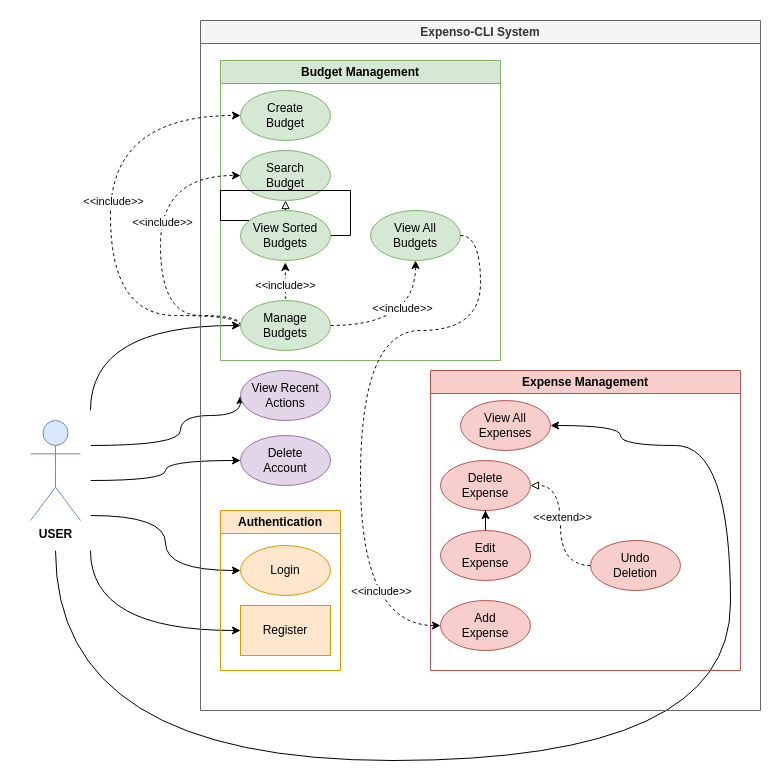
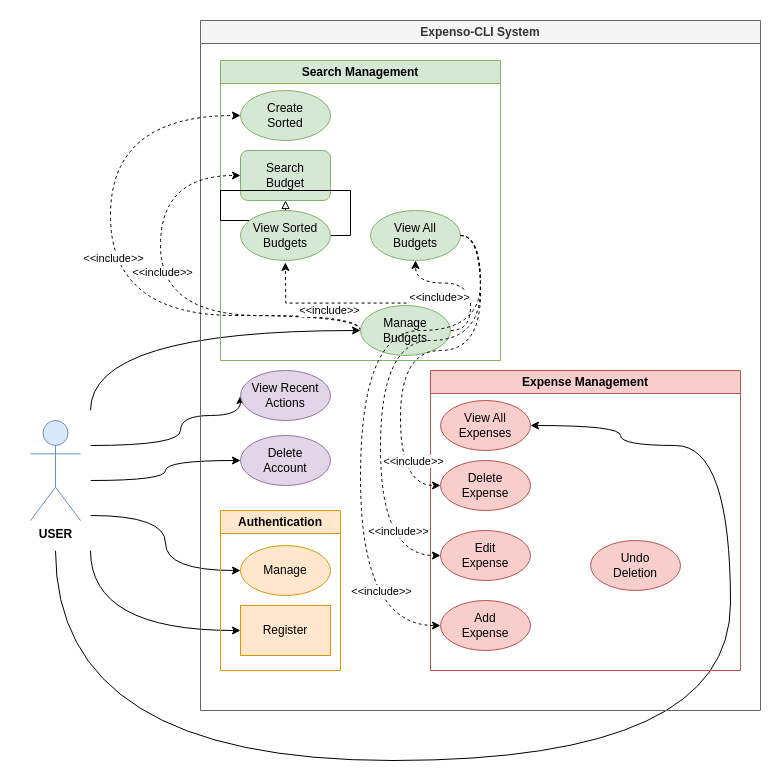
  <mxCell id="0" />
  <mxCell id="1" parent="0" />
  <mxCell id="2" style="edgeStyle=orthogonalEdgeStyle;rounded=0;orthogonalLoop=1;jettySize=auto;html=1;exitX=1;exitY=0;exitDx=0;exitDy=0;entryX=0;entryY=0.5;entryDx=0;entryDy=0;curved=1;" edge="1" parent="1" source="8" target="24"><mxGeometry relative="1" as="geometry" /></mxCell>
  <mxCell id="3" style="edgeStyle=orthogonalEdgeStyle;rounded=0;orthogonalLoop=1;jettySize=auto;html=1;exitX=1;exitY=0.25;exitDx=0;exitDy=0;entryX=0;entryY=0.5;entryDx=0;entryDy=0;curved=1;" edge="1" parent="1" source="8" target="26"><mxGeometry relative="1" as="geometry"><Array as="points"><mxPoint x="180" y="445" /><mxPoint x="180" y="415" /></Array></mxGeometry></mxCell>
  <mxCell id="4" style="edgeStyle=orthogonalEdgeStyle;rounded=0;orthogonalLoop=1;jettySize=auto;html=1;exitX=1;exitY=0.5;exitDx=0;exitDy=0;entryX=0;entryY=0.5;entryDx=0;entryDy=0;curved=1;" edge="1" parent="1" source="8" target="27"><mxGeometry relative="1" as="geometry" /></mxCell>
  <mxCell id="5" style="edgeStyle=orthogonalEdgeStyle;rounded=0;orthogonalLoop=1;jettySize=auto;html=1;exitX=1;exitY=0.75;exitDx=0;exitDy=0;entryX=0;entryY=0.5;entryDx=0;entryDy=0;curved=1;" edge="1" parent="1" source="8" target="29"><mxGeometry relative="1" as="geometry" /></mxCell>
  <mxCell id="6" style="edgeStyle=orthogonalEdgeStyle;rounded=0;orthogonalLoop=1;jettySize=auto;html=1;exitX=1;exitY=1;exitDx=0;exitDy=0;entryX=0;entryY=0.5;entryDx=0;entryDy=0;curved=1;" edge="1" parent="1" source="8" target="30"><mxGeometry relative="1" as="geometry" /></mxCell>
  <mxCell id="7" style="edgeStyle=orthogonalEdgeStyle;rounded=0;orthogonalLoop=1;jettySize=auto;html=1;exitX=0.5;exitY=1;exitDx=0;exitDy=0;curved=1;entryX=1;entryY=0.5;entryDx=0;entryDy=0;" edge="1" parent="1" source="8" target="32"><mxGeometry relative="1" as="geometry"><mxPoint x="560" y="450" as="targetPoint" /><Array as="points"><mxPoint x="55" y="760" /><mxPoint x="730" y="760" /><mxPoint x="730" y="445" /><mxPoint x="620" y="445" /><mxPoint x="620" y="425" /></Array></mxGeometry></mxCell>
  <mxCell id="8" value="" style="rounded=0;whiteSpace=wrap;html=1;strokeColor=none;" vertex="1" parent="1"><mxGeometry x="20" y="410" width="70" height="140" as="geometry" /></mxCell>
  <mxCell id="9" value="&lt;b&gt;USER&lt;/b&gt;" style="shape=umlActor;verticalLabelPosition=bottom;verticalAlign=top;html=1;fillColor=#dae8fc;strokeColor=#6c8ebf;" vertex="1" parent="1"><mxGeometry x="30" y="420" width="50" height="100" as="geometry" /></mxCell>
  <mxCell id="10" value="Expenso-CLI System" style="swimlane;whiteSpace=wrap;html=1;fillColor=#f5f5f5;fontColor=#333333;strokeColor=#666666;" vertex="1" parent="1"><mxGeometry x="200" y="20" width="560" height="690" as="geometry" /></mxCell>
- <mxCell id="11" value="Budget Management" style="swimlane;whiteSpace=wrap;html=1;startSize=23;fillColor=#d5e8d4;strokeColor=#82b366;" vertex="1" parent="10"><mxGeometry x="20" y="40" width="280" height="300" as="geometry" /></mxCell>
- <mxCell id="12" value="&lt;div&gt;Create&lt;/div&gt;&lt;div&gt;Budget&lt;/div&gt;" style="ellipse;whiteSpace=wrap;html=1;fillColor=#d5e8d4;strokeColor=#82b366;" vertex="1" parent="11"><mxGeometry x="20" y="30" width="90" height="50" as="geometry" /></mxCell>
- <mxCell id="13" value="&lt;div&gt;Search&lt;/div&gt;&lt;div&gt;Budget&lt;/div&gt;" style="ellipse;whiteSpace=wrap;html=1;fillColor=#d5e8d4;strokeColor=#82b366;" vertex="1" parent="11"><mxGeometry x="20" y="90" width="90" height="50" as="geometry" /></mxCell>
+ <mxCell id="11" value="Search Management" style="swimlane;whiteSpace=wrap;html=1;startSize=23;fillColor=#d5e8d4;strokeColor=#82b366;" vertex="1" parent="10"><mxGeometry x="20" y="40" width="280" height="300" as="geometry" /></mxCell>
+ <mxCell id="12" value="&lt;div&gt;Create&lt;/div&gt;&lt;div&gt;Sorted&lt;/div&gt;" style="ellipse;whiteSpace=wrap;html=1;fillColor=#d5e8d4;strokeColor=#82b366;" vertex="1" parent="11"><mxGeometry x="20" y="30" width="90" height="50" as="geometry" /></mxCell>
+ <mxCell id="13" value="&lt;div&gt;Search&lt;/div&gt;&lt;div&gt;Budget&lt;/div&gt;" style="whiteSpace=wrap;html=1;fillColor=#d5e8d4;strokeColor=#82b366;rounded=1;" vertex="1" parent="11"><mxGeometry x="20" y="90" width="90" height="50" as="geometry" /></mxCell>
  <mxCell id="14" style="edgeStyle=orthogonalEdgeStyle;rounded=0;orthogonalLoop=1;jettySize=auto;html=1;exitX=1;exitY=0.5;exitDx=0;exitDy=0;curved=0;endArrow=block;endFill=0;" edge="1" parent="11" source="15" target="13"><mxGeometry relative="1" as="geometry" /></mxCell>
  <mxCell id="15" value="View Sorted Budgets" style="ellipse;whiteSpace=wrap;html=1;fillColor=#d5e8d4;strokeColor=#82b366;" vertex="1" parent="11"><mxGeometry x="20" y="150" width="90" height="50" as="geometry" /></mxCell>
  <mxCell id="16" style="edgeStyle=orthogonalEdgeStyle;rounded=0;orthogonalLoop=1;jettySize=auto;html=1;exitX=0;exitY=0.5;exitDx=0;exitDy=0;entryX=0;entryY=0.5;entryDx=0;entryDy=0;curved=1;dashed=1;" edge="1" parent="11" source="24" target="13"><mxGeometry relative="1" as="geometry"><Array as="points"><mxPoint x="-60" y="255" /><mxPoint x="-60" y="115" /></Array></mxGeometry></mxCell>
  <mxCell id="17" value="&amp;lt;&amp;lt;include&amp;gt;&amp;gt;" style="edgeLabel;html=1;align=center;verticalAlign=middle;resizable=0;points=[];" connectable="0" vertex="1" parent="16"><mxGeometry x="0.19" y="-1" relative="1" as="geometry"><mxPoint as="offset" /></mxGeometry></mxCell>
  <mxCell id="18" style="edgeStyle=orthogonalEdgeStyle;rounded=0;orthogonalLoop=1;jettySize=auto;html=1;exitX=0;exitY=0.5;exitDx=0;exitDy=0;entryX=0;entryY=0.5;entryDx=0;entryDy=0;curved=1;dashed=1;" edge="1" parent="11" source="24" target="12"><mxGeometry relative="1" as="geometry"><Array as="points"><mxPoint x="-110" y="255" /><mxPoint x="-110" y="55" /></Array></mxGeometry></mxCell>
  <mxCell id="19" value="&amp;lt;&amp;lt;include&amp;gt;&amp;gt;" style="edgeLabel;html=1;align=center;verticalAlign=middle;resizable=0;points=[];" connectable="0" vertex="1" parent="18"><mxGeometry x="0.087" y="-2" relative="1" as="geometry"><mxPoint as="offset" /></mxGeometry></mxCell>
  <mxCell id="20" style="edgeStyle=orthogonalEdgeStyle;rounded=0;orthogonalLoop=1;jettySize=auto;html=1;exitX=0.512;exitY=-0.049;exitDx=0;exitDy=0;entryX=0.5;entryY=1;entryDx=0;entryDy=0;dashed=1;exitPerimeter=0;" edge="1" parent="11" source="24"><mxGeometry relative="1" as="geometry"><mxPoint x="64.83" y="230" as="sourcePoint" /><mxPoint x="64.83" y="202" as="targetPoint" /></mxGeometry></mxCell>
  <mxCell id="21" value="&amp;lt;&amp;lt;include&amp;gt;&amp;gt;" style="edgeLabel;html=1;align=center;verticalAlign=middle;resizable=0;points=[];" connectable="0" vertex="1" parent="20"><mxGeometry y="3" relative="1" as="geometry"><mxPoint x="3" y="4" as="offset" /></mxGeometry></mxCell>
  <mxCell id="22" style="edgeStyle=orthogonalEdgeStyle;rounded=0;orthogonalLoop=1;jettySize=auto;html=1;exitX=1;exitY=0.5;exitDx=0;exitDy=0;entryX=0.5;entryY=1;entryDx=0;entryDy=0;curved=1;dashed=1;" edge="1" parent="11" source="24" target="25"><mxGeometry relative="1" as="geometry" /></mxCell>
  <mxCell id="23" value="&amp;lt;&amp;lt;include&amp;gt;&amp;gt;" style="edgeLabel;html=1;align=center;verticalAlign=middle;resizable=0;points=[];" connectable="0" vertex="1" parent="22"><mxGeometry x="0.371" y="14" relative="1" as="geometry"><mxPoint as="offset" /></mxGeometry></mxCell>
- <mxCell id="24" value="Manage Budgets" style="ellipse;whiteSpace=wrap;html=1;fillColor=#d5e8d4;strokeColor=#82b366;" vertex="1" parent="11"><mxGeometry x="20" y="240" width="90" height="50" as="geometry" /></mxCell>
+ <mxCell id="24" value="Manage Budgets" style="ellipse;whiteSpace=wrap;html=1;fillColor=#d5e8d4;strokeColor=#82b366;" vertex="1" parent="11"><mxGeometry x="140" y="245" width="90" height="50" as="geometry" /></mxCell>
  <mxCell id="25" value="View All Budgets" style="ellipse;whiteSpace=wrap;html=1;fillColor=#d5e8d4;strokeColor=#82b366;" vertex="1" parent="11"><mxGeometry x="150" y="150" width="90" height="50" as="geometry" /></mxCell>
  <mxCell id="26" value="View Recent Actions" style="ellipse;whiteSpace=wrap;html=1;fillColor=#e1d5e7;strokeColor=#9673a6;" vertex="1" parent="10"><mxGeometry x="40" y="350" width="90" height="50" as="geometry" /></mxCell>
  <mxCell id="27" value="&lt;div&gt;Delete&lt;/div&gt;&lt;div&gt;Account&lt;/div&gt;" style="ellipse;whiteSpace=wrap;html=1;fillColor=#e1d5e7;strokeColor=#9673a6;" vertex="1" parent="10"><mxGeometry x="40" y="415" width="90" height="50" as="geometry" /></mxCell>
  <mxCell id="28" value="Authentication" style="swimlane;whiteSpace=wrap;html=1;startSize=23;fillColor=#ffe6cc;strokeColor=#d79b00;" vertex="1" parent="10"><mxGeometry x="20" y="490" width="120" height="160" as="geometry" /></mxCell>
- <mxCell id="29" value="Login" style="ellipse;whiteSpace=wrap;html=1;fillColor=#ffe6cc;strokeColor=#d79b00;" vertex="1" parent="28"><mxGeometry x="20" y="35" width="90" height="50" as="geometry" /></mxCell>
+ <mxCell id="29" value="Manage" style="ellipse;whiteSpace=wrap;html=1;fillColor=#ffe6cc;strokeColor=#d79b00;" vertex="1" parent="28"><mxGeometry x="20" y="35" width="90" height="50" as="geometry" /></mxCell>
  <mxCell id="30" value="Register" style="whiteSpace=wrap;html=1;fillColor=#ffe6cc;strokeColor=#d79b00;rounded=0;" vertex="1" parent="28"><mxGeometry x="20" y="95" width="90" height="50" as="geometry" /></mxCell>
  <mxCell id="31" value="Expense Management" style="swimlane;whiteSpace=wrap;html=1;startSize=23;fillColor=#f8cecc;strokeColor=#b85450;" vertex="1" parent="10"><mxGeometry x="230" y="350" width="310" height="300" as="geometry" /></mxCell>
- <mxCell id="32" value="View All Expenses" style="ellipse;whiteSpace=wrap;html=1;fillColor=#f8cecc;strokeColor=#b85450;" vertex="1" parent="31"><mxGeometry x="30" y="30" width="90" height="50" as="geometry" /></mxCell>
+ <mxCell id="32" value="View All Expenses" style="ellipse;whiteSpace=wrap;html=1;fillColor=#f8cecc;strokeColor=#b85450;" vertex="1" parent="31"><mxGeometry x="10" y="30" width="90" height="50" as="geometry" /></mxCell>
  <mxCell id="33" value="&lt;div&gt;Delete&lt;/div&gt;&lt;div&gt;Expense&lt;/div&gt;" style="ellipse;whiteSpace=wrap;html=1;fillColor=#f8cecc;strokeColor=#b85450;" vertex="1" parent="31"><mxGeometry x="10" y="90" width="90" height="50" as="geometry" /></mxCell>
- <mxCell id="34" value="" style="edgeStyle=orthogonalEdgeStyle;rounded=0;orthogonalLoop=1;jettySize=auto;html=1;" edge="1" parent="31" source="35" target="33"><mxGeometry relative="1" as="geometry" /></mxCell>
  <mxCell id="35" value="&lt;div&gt;Edit&lt;/div&gt;&lt;div&gt;Expense&lt;/div&gt;" style="ellipse;whiteSpace=wrap;html=1;fillColor=#f8cecc;strokeColor=#b85450;" vertex="1" parent="31"><mxGeometry x="10" y="160" width="90" height="50" as="geometry" /></mxCell>
  <mxCell id="36" value="&lt;div&gt;Add&lt;/div&gt;&lt;div&gt;Expense&lt;/div&gt;" style="ellipse;whiteSpace=wrap;html=1;fillColor=#f8cecc;strokeColor=#b85450;" vertex="1" parent="31"><mxGeometry x="10" y="230" width="90" height="50" as="geometry" /></mxCell>
- <mxCell id="37" style="edgeStyle=orthogonalEdgeStyle;rounded=0;orthogonalLoop=1;jettySize=auto;html=1;exitX=0;exitY=0.5;exitDx=0;exitDy=0;endArrow=block;endFill=0;dashed=1;entryX=1;entryY=0.5;entryDx=0;entryDy=0;curved=1;" edge="1" parent="31" source="39" target="33"><mxGeometry relative="1" as="geometry" /></mxCell>
- <mxCell id="38" value="&amp;lt;&amp;lt;extend&amp;gt;&amp;gt;" style="edgeLabel;html=1;align=center;verticalAlign=middle;resizable=0;points=[];" connectable="0" vertex="1" parent="37"><mxGeometry x="0.122" y="-1" relative="1" as="geometry"><mxPoint as="offset" /></mxGeometry></mxCell>
  <mxCell id="39" value="&lt;div&gt;Undo&lt;/div&gt;&lt;div&gt;Deletion&lt;/div&gt;" style="ellipse;whiteSpace=wrap;html=1;fillColor=#f8cecc;strokeColor=#b85450;" vertex="1" parent="31"><mxGeometry x="160" y="170" width="90" height="50" as="geometry" /></mxCell>
+ <mxCell id="40" style="edgeStyle=orthogonalEdgeStyle;rounded=0;orthogonalLoop=1;jettySize=auto;html=1;exitX=1;exitY=0.5;exitDx=0;exitDy=0;entryX=0;entryY=0.5;entryDx=0;entryDy=0;curved=1;dashed=1;" edge="1" parent="10" source="25" target="33"><mxGeometry relative="1" as="geometry"><Array as="points"><mxPoint x="280" y="215" /><mxPoint x="280" y="330" /><mxPoint x="200" y="330" /><mxPoint x="200" y="465" /></Array></mxGeometry></mxCell>
+ <mxCell id="41" value="&amp;lt;&amp;lt;include&amp;gt;&amp;gt;" style="edgeLabel;html=1;align=center;verticalAlign=middle;resizable=0;points=[];" connectable="0" vertex="1" parent="40"><mxGeometry x="0.658" y="5" relative="1" as="geometry"><mxPoint x="7" y="2" as="offset" /></mxGeometry></mxCell>
+ <mxCell id="42" style="edgeStyle=orthogonalEdgeStyle;rounded=0;orthogonalLoop=1;jettySize=auto;html=1;exitX=1;exitY=0.5;exitDx=0;exitDy=0;entryX=0;entryY=0.5;entryDx=0;entryDy=0;strokeColor=default;curved=1;dashed=1;" edge="1" parent="10" source="25" target="35"><mxGeometry relative="1" as="geometry"><Array as="points"><mxPoint x="280" y="215" /><mxPoint x="280" y="320" /><mxPoint x="180" y="320" /><mxPoint x="180" y="535" /></Array></mxGeometry></mxCell>
+ <mxCell id="43" value="&amp;lt;&amp;lt;include&amp;gt;&amp;gt;" style="edgeLabel;html=1;align=center;verticalAlign=middle;resizable=0;points=[];" connectable="0" vertex="1" parent="42"><mxGeometry x="0.472" y="2" relative="1" as="geometry"><mxPoint x="15" y="47" as="offset" /></mxGeometry></mxCell>
  <mxCell id="44" style="edgeStyle=orthogonalEdgeStyle;rounded=0;orthogonalLoop=1;jettySize=auto;html=1;exitX=1;exitY=0.5;exitDx=0;exitDy=0;entryX=0;entryY=0.5;entryDx=0;entryDy=0;curved=1;dashed=1;" edge="1" parent="10" source="25" target="36"><mxGeometry relative="1" as="geometry"><Array as="points"><mxPoint x="280" y="215" /><mxPoint x="280" y="310" /><mxPoint x="160" y="310" /><mxPoint x="160" y="605" /></Array></mxGeometry></mxCell>
  <mxCell id="45" value="&amp;lt;&amp;lt;include&amp;gt;&amp;gt;" style="edgeLabel;html=1;align=center;verticalAlign=middle;resizable=0;points=[];" connectable="0" vertex="1" parent="44"><mxGeometry x="0.449" y="4" relative="1" as="geometry"><mxPoint x="16" y="53" as="offset" /></mxGeometry></mxCell>
